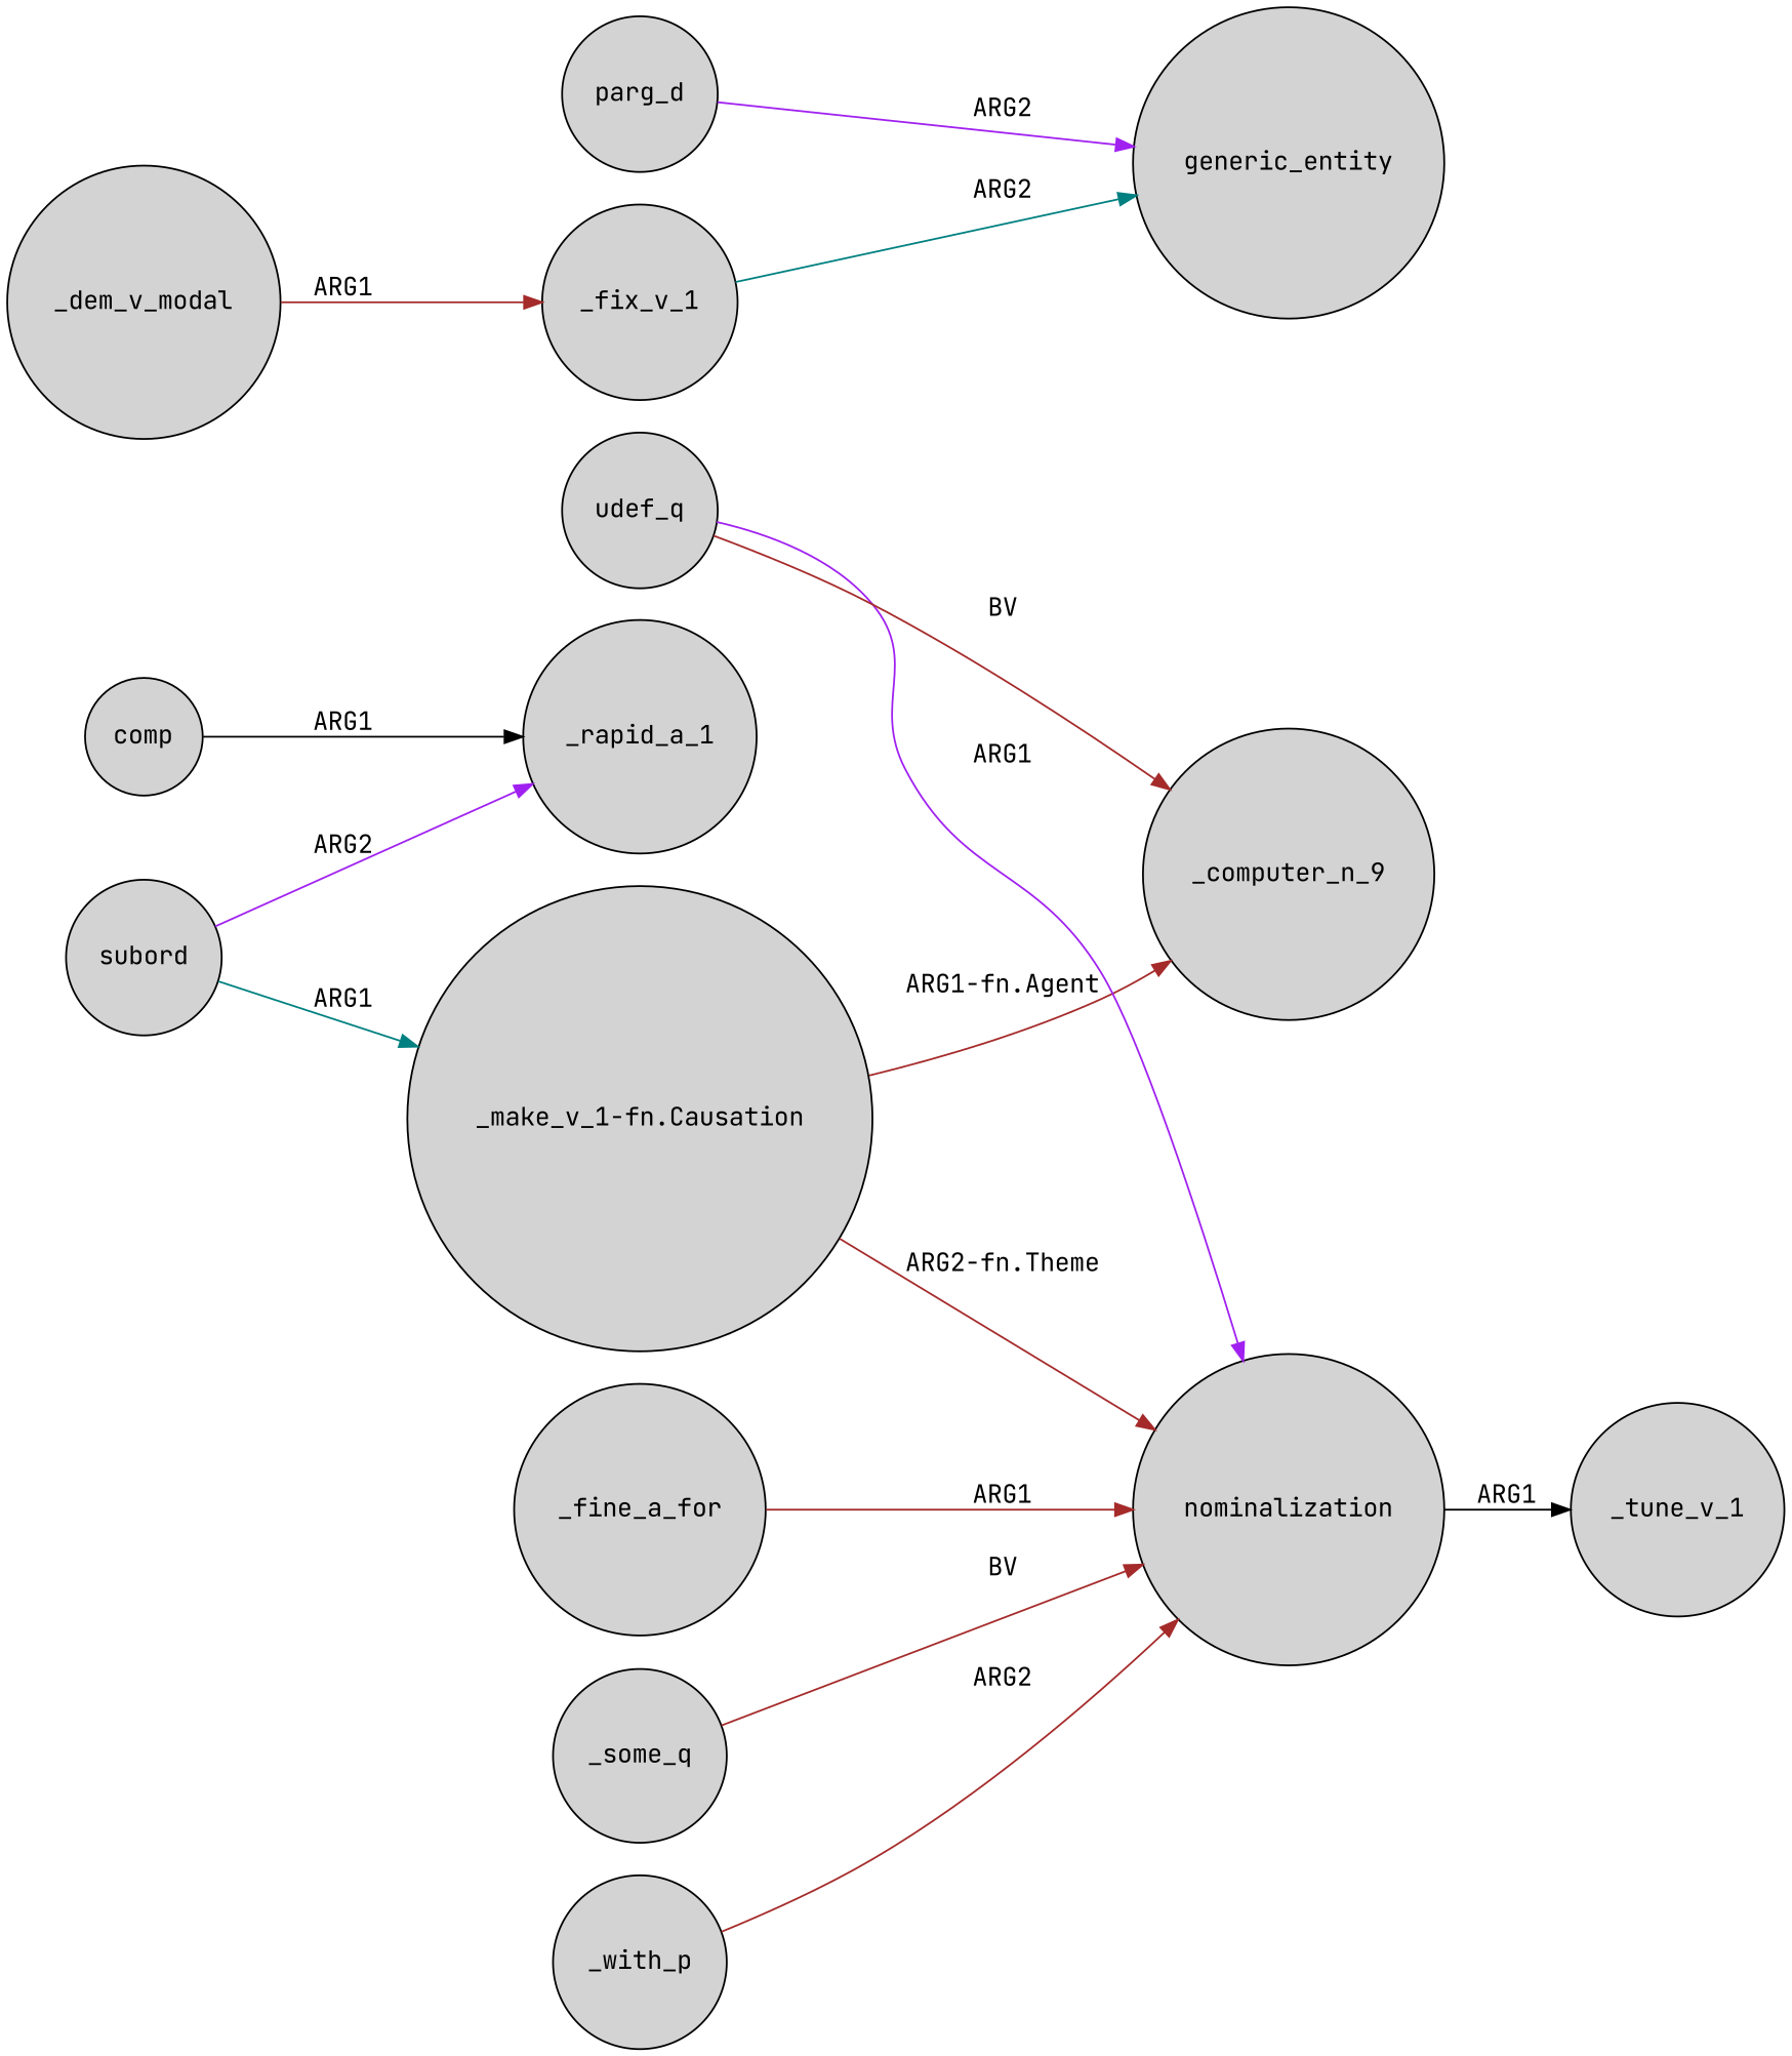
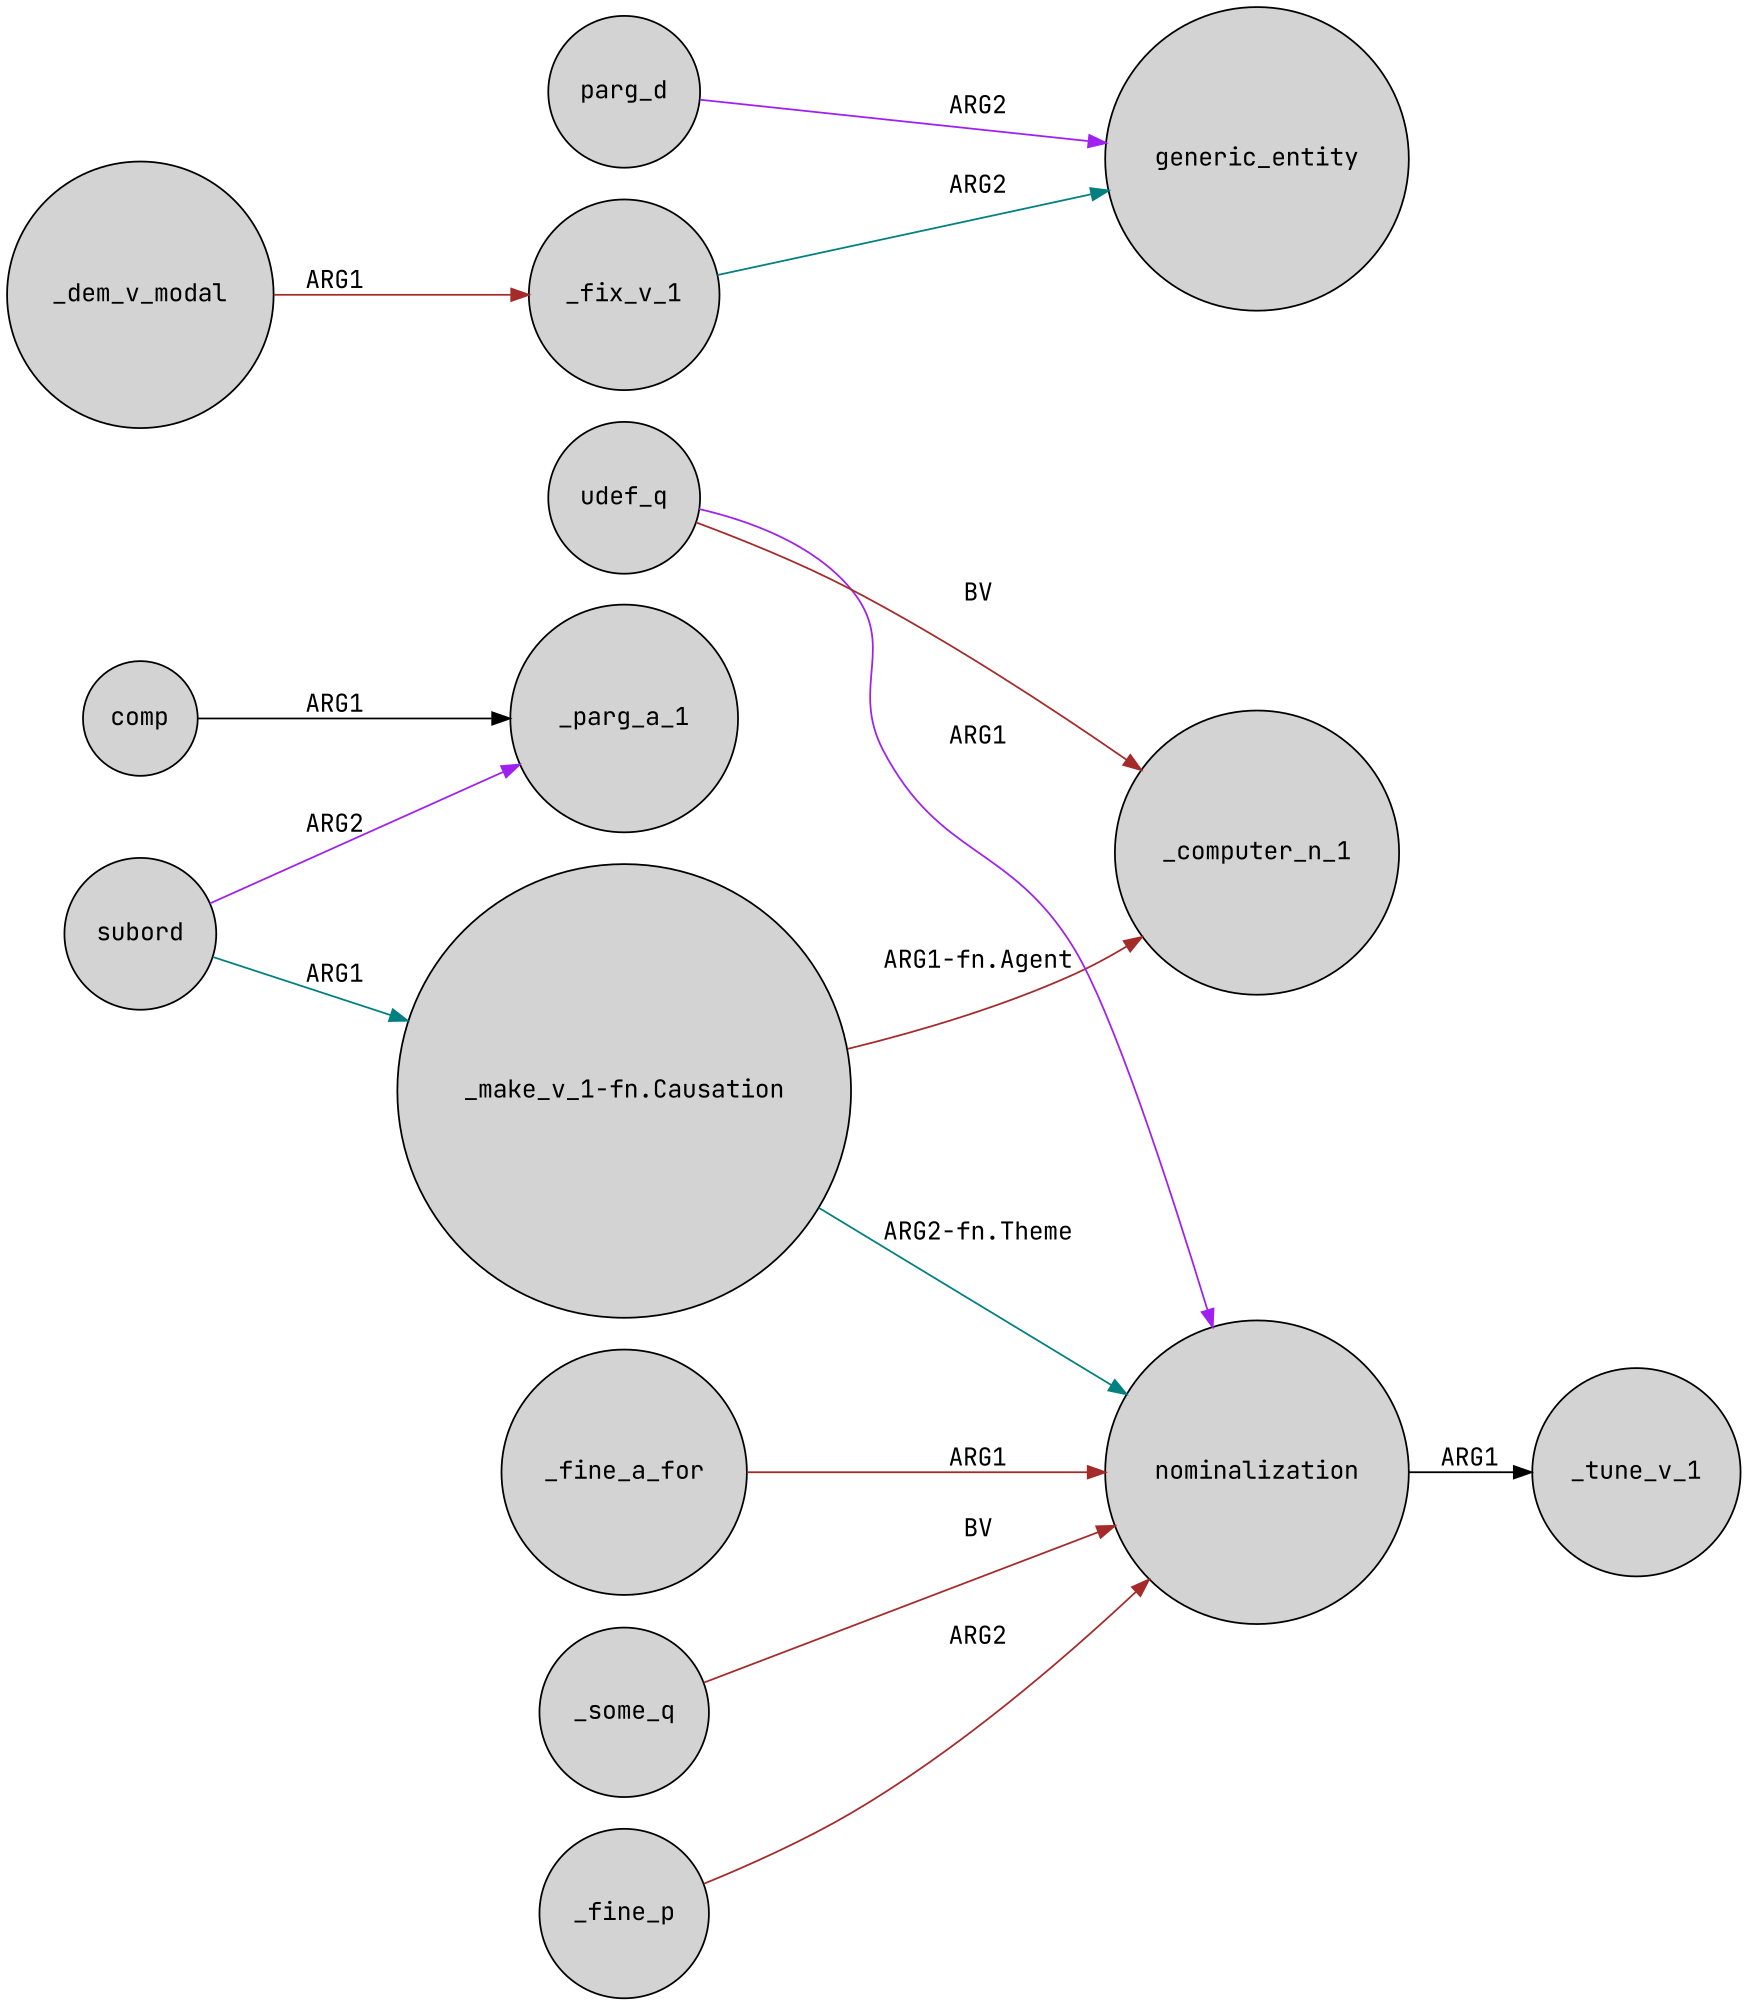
  digraph {
    fontname="JetBrains Mono"
    rankdir=LR
    node [fontname="JetBrains Mono" shape=circle style=filled]
    edge [color=brown fontname="JetBrains Mono"]
    subord
-   _rapid_a_1
+   _rapid_a_1 [label=_parg_a_1]
    "_make_v_1-fn.Causation"
    nominalization
-   _computer_n_1 [label=_computer_n_9]
+   _computer_n_1
    _tune_v_1
    _fine_a_for
    parg_d
    generic_entity
    _fix_v_1
    _some_q
    udef_q
-   _with_p
+   _with_p [label=_fine_p]
    comp
    n15 [label=_dem_v_modal]
    subord -> _rapid_a_1 [color=purple label=ARG2]
    subord -> "_make_v_1-fn.Causation" [color=teal label=ARG1]
-   "_make_v_1-fn.Causation" -> nominalization [label="ARG2-fn.Theme"]
+   "_make_v_1-fn.Causation" -> nominalization [color=teal label="ARG2-fn.Theme"]
    "_make_v_1-fn.Causation" -> _computer_n_1 [label="ARG1-fn.Agent"]
    nominalization -> _tune_v_1 [color=black label=ARG1]
    _fine_a_for -> nominalization [label=ARG1]
    parg_d -> generic_entity [color=purple label=ARG2]
    _fix_v_1 -> generic_entity [color=teal label=ARG2]
    _some_q -> nominalization [label=BV]
    udef_q -> nominalization [color=purple label=ARG1]
    udef_q -> _computer_n_1 [label=BV]
    _with_p -> nominalization [label=ARG2]
    comp -> _rapid_a_1 [color=black label=ARG1]
    n15 -> _fix_v_1 [label=ARG1]
  }
